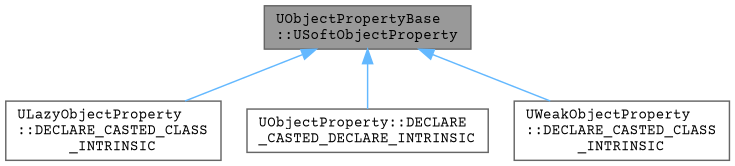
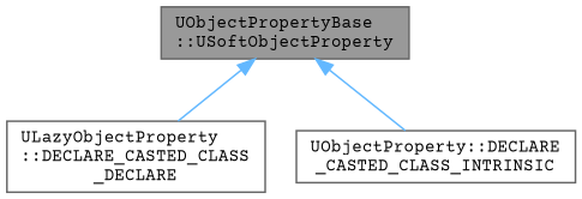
  digraph {
    fontname="Courier Prime"
    rankdir=TB
    node [color=grey40 fillcolor=white fontname="Courier Prime" fontsize=10 shape=box style=filled]
    edge [color=steelblue1 dir=back fontname="Courier Prime" fontsize=10 labelfontname=Helvetica labelfontsize=10 style=solid]
    n1 [color=gray40 fillcolor=grey60 fontcolor=black height=0.2 label="UObjectPropertyBase\l::USoftObjectProperty" width=0.4]
-   n2 [height=0.2 label="ULazyObjectProperty\l::DECLARE_CASTED_CLASS\l_INTRINSIC" width=0.4]
-   n3 [height=0.2 label="UObjectProperty::DECLARE\l_CASTED_DECLARE_INTRINSIC" width=0.4]
-   n4 [height=0.2 label="UWeakObjectProperty\l::DECLARE_CASTED_CLASS\l_INTRINSIC" width=0.4]
+   n2 [height=0.2 label="ULazyObjectProperty\l::DECLARE_CASTED_CLASS\l_DECLARE" width=0.4]
+   n3 [height=0.2 label="UObjectProperty::DECLARE\l_CASTED_CLASS_INTRINSIC" width=0.4]
    n1 -> n2
    n1 -> n3
-   n1 -> n4
  }
